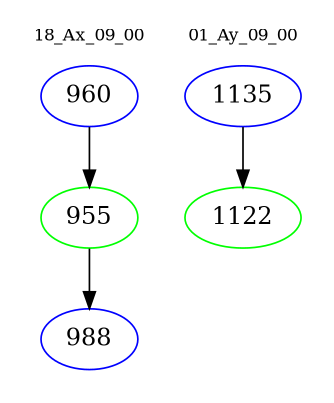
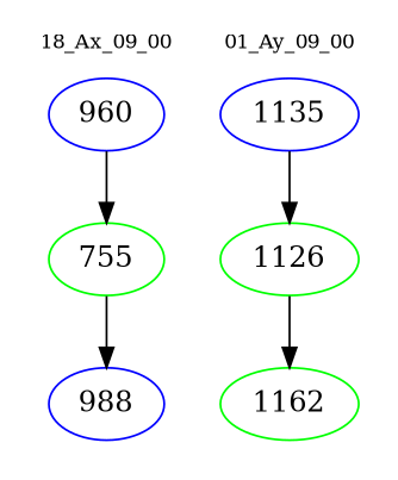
  digraph {
    node [color=blue]
    edge [color=black]
    n1 [label=960]
-   n2 [color=green label=955]
+   n2 [color=green label=755]
    n3 [label=988]
    n4 [label=1135]
-   n5 [color=green label=1122]
+   n5 [color=green label=1126]
+   n6 [color=green label=1162]
    subgraph cluster_1 {
      color=white
      fontsize=10
      label="18_Ax_09_00"
      n1
      n2
      n3
    }
    subgraph cluster_2 {
      color=white
      fontsize=10
      label="01_Ay_09_00"
      n4
      n5
+     n6
    }
    n1 -> n2
    n2 -> n3
    n4 -> n5
+   n5 -> n6
  }
